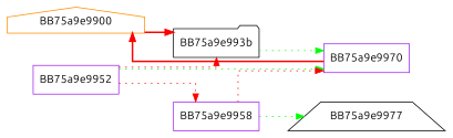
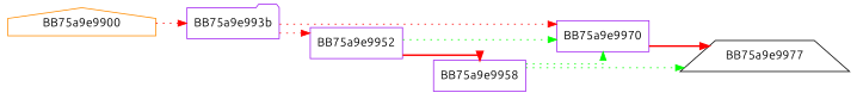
  digraph {
    fontname=Ubuntu
    rankdir=LR
    splines=ortho
    node [color=purple fontname=Ubuntu shape=box]
    edge [color=red fontname=Ubuntu style=dotted]
    BB75a9e9900 [color=darkorange shape=house]
-   BB75a9e993b [color=black shape=folder]
+   BB75a9e993b [shape=folder]
    BB75a9e9977 [color=black shape=trapezium]
    BB75a9e9970
    BB75a9e9952
    BB75a9e9958
-   BB75a9e9900 -> BB75a9e993b [style=bold]
-   BB75a9e993b -> BB75a9e9970 [color=green]
-   BB75a9e9952 -> BB75a9e993b
-   BB75a9e9970 -> BB75a9e9900 [style=bold]
+   BB75a9e9900 -> BB75a9e993b
+   BB75a9e993b -> BB75a9e9970
+   BB75a9e993b -> BB75a9e9952
+   BB75a9e9970 -> BB75a9e9977 [style=bold]
    BB75a9e9952 -> BB75a9e9970 [color=green]
-   BB75a9e9952 -> BB75a9e9958
+   BB75a9e9952 -> BB75a9e9958 [style=bold]
    BB75a9e9958 -> BB75a9e9977 [color=green]
-   BB75a9e9958 -> BB75a9e9970
+   BB75a9e9958 -> BB75a9e9970 [color=green]
  }
